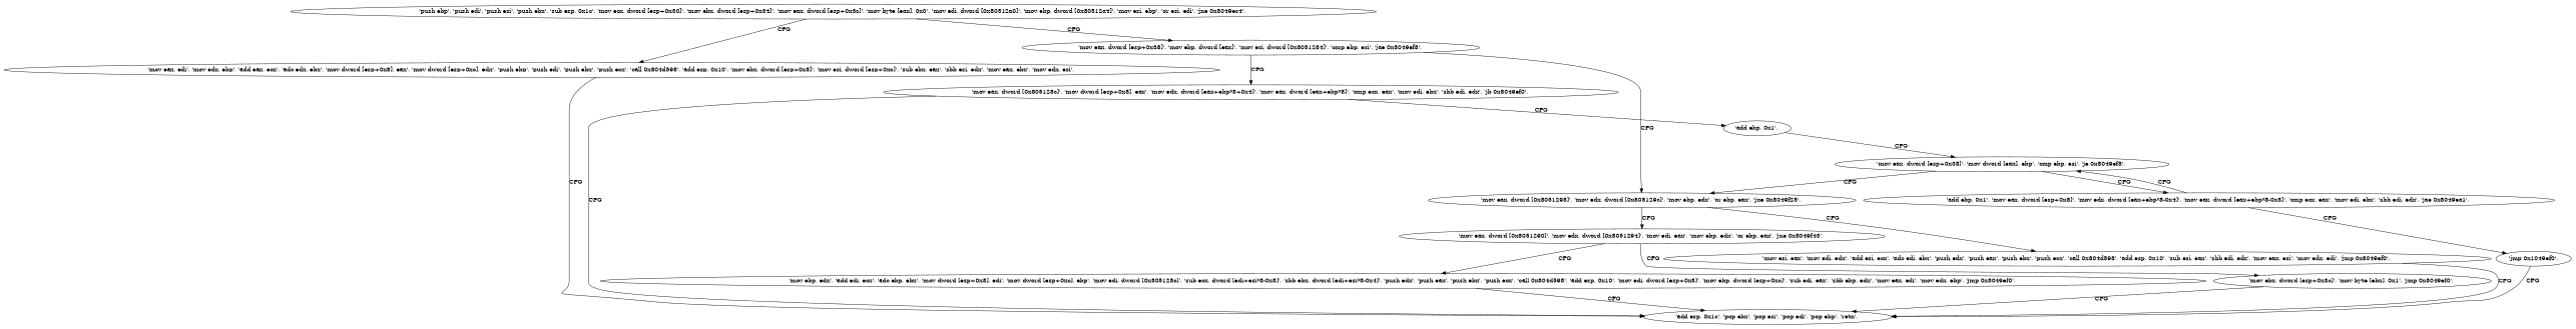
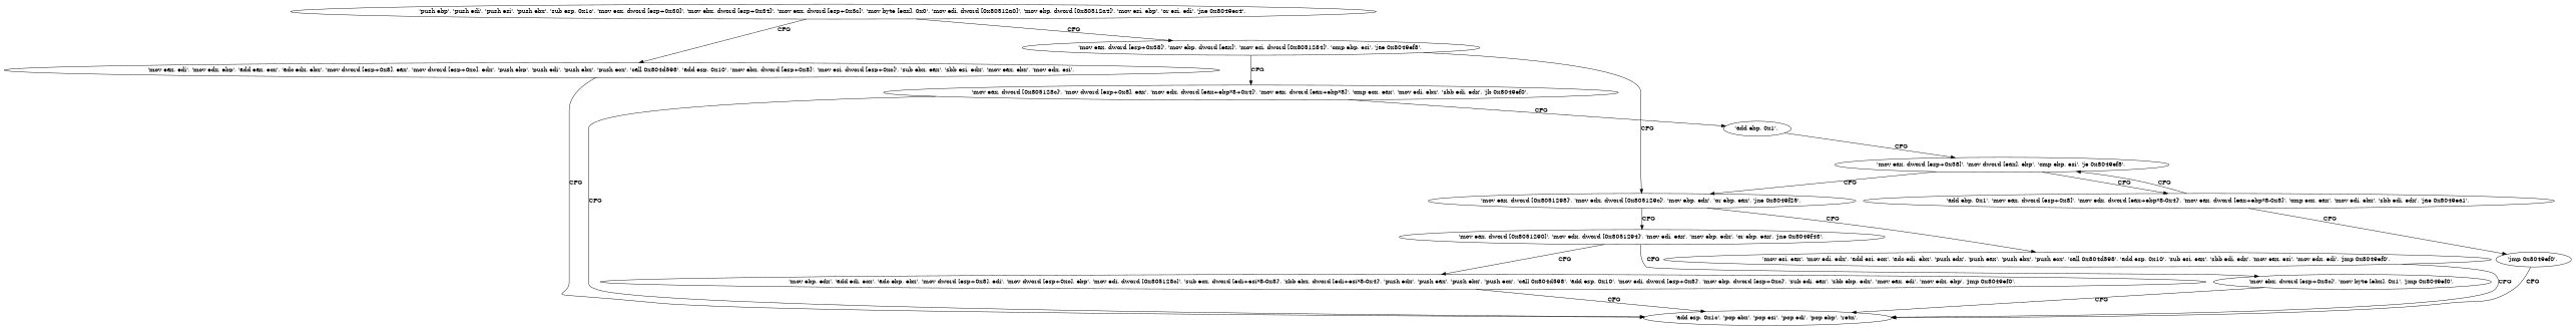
  digraph {
    n1 [label="'push ebp', 'push edi', 'push esi', 'push ebx', 'sub esp, 0x1c', 'mov ecx, dword [esp+0x30]', 'mov ebx, dword [esp+0x34]', 'mov eax, dword [esp+0x3c]', 'mov byte [eax], 0x0', 'mov edi, dword [0x80512a0]', 'mov ebp, dword [0x80512a4]', 'mov esi, ebp', 'or esi, edi', 'jne 0x8049ec4', "]
    n2 [label="'mov eax, edi', 'mov edx, ebp', 'add eax, ecx', 'adc edx, ebx', 'mov dword [esp+0x8], eax', 'mov dword [esp+0xc], edx', 'push ebp', 'push edi', 'push ebx', 'push ecx', 'call 0x804d598', 'add esp, 0x10', 'mov ebx, dword [esp+0x8]', 'mov esi, dword [esp+0xc]', 'sub ebx, eax', 'sbb esi, edx', 'mov eax, ebx', 'mov edx, esi', "]
    n3 [label="'mov eax, dword [esp+0x38]', 'mov ebp, dword [eax]', 'mov esi, dword [0x8051284]', 'cmp ebp, esi', 'jae 0x8049ef8', "]
    n4 [label="'add esp, 0x1c', 'pop ebx', 'pop esi', 'pop edi', 'pop ebp', 'retn', "]
    n5 [label="'mov eax, dword [0x8051298]', 'mov edx, dword [0x805129c]', 'mov ebp, edx', 'or ebp, eax', 'jne 0x8049f25', "]
    n6 [label="'mov eax, dword [0x805128c]', 'mov dword [esp+0x8], eax', 'mov edx, dword [eax+ebp*8+0x4]', 'mov eax, dword [eax+ebp*8]', 'cmp ecx, eax', 'mov edi, ebx', 'sbb edi, edx', 'jb 0x8049ef0', "]
    n7 [label="'mov esi, eax', 'mov edi, edx', 'add esi, ecx', 'adc edi, ebx', 'push edx', 'push eax', 'push ebx', 'push ecx', 'call 0x804d598', 'add esp, 0x10', 'sub esi, eax', 'sbb edi, edx', 'mov eax, esi', 'mov edx, edi', 'jmp 0x8049ef0', "]
    n8 [label="'mov eax, dword [0x8051290]', 'mov edx, dword [0x8051294]', 'mov edi, eax', 'mov ebp, edx', 'or ebp, eax', 'jne 0x8049f43', "]
    n9 [label="'add ebp, 0x1', "]
    n10 [label="'mov ebp, edx', 'add edi, ecx', 'adc ebp, ebx', 'mov dword [esp+0x8], edi', 'mov dword [esp+0xc], ebp', 'mov edi, dword [0x805128c]', 'sub ecx, dword [edi+esi*8-0x8]', 'sbb ebx, dword [edi+esi*8-0x4]', 'push edx', 'push eax', 'push ebx', 'push ecx', 'call 0x804d598', 'add esp, 0x10', 'mov edi, dword [esp+0x8]', 'mov ebp, dword [esp+0xc]', 'sub edi, eax', 'sbb ebp, edx', 'mov eax, edi', 'mov edx, ebp', 'jmp 0x8049ef0', "]
    n11 [label="'mov ebx, dword [esp+0x3c]', 'mov byte [ebx], 0x1', 'jmp 0x8049ef0', "]
    n12 [label="'mov eax, dword [esp+0x38]', 'mov dword [eax], ebp', 'cmp ebp, esi', 'je 0x8049ef8', "]
    n13 [label="'add ebp, 0x1', 'mov eax, dword [esp+0x8]', 'mov edx, dword [eax+ebp*8-0x4]', 'mov eax, dword [eax+ebp*8-0x8]', 'cmp ecx, eax', 'mov edi, ebx', 'sbb edi, edx', 'jae 0x8049ea1', "]
-   n14 [label="'jmp 0x1049ef0',"]
+   n14 [label="'jmp 0x8049ef0', "]
    n1 -> n2 [label=CFG]
    n1 -> n3 [label=CFG]
    n2 -> n4 [label=CFG]
    n3 -> n5 [label=CFG]
    n3 -> n6 [label=CFG]
    n5 -> n7 [label=CFG]
    n5 -> n8 [label=CFG]
    n6 -> n4 [label=CFG]
    n6 -> n9 [label=CFG]
    n7 -> n4 [label=CFG]
    n8 -> n10 [label=CFG]
    n8 -> n11 [label=CFG]
    n9 -> n12 [label=CFG]
    n10 -> n4 [label=CFG]
    n11 -> n4 [label=CFG]
    n12 -> n5 [label=CFG]
    n12 -> n13 [label=CFG]
    n13 -> n12 [label=CFG]
    n13 -> n14 [label=CFG]
    n14 -> n4 [label=CFG]
  }
